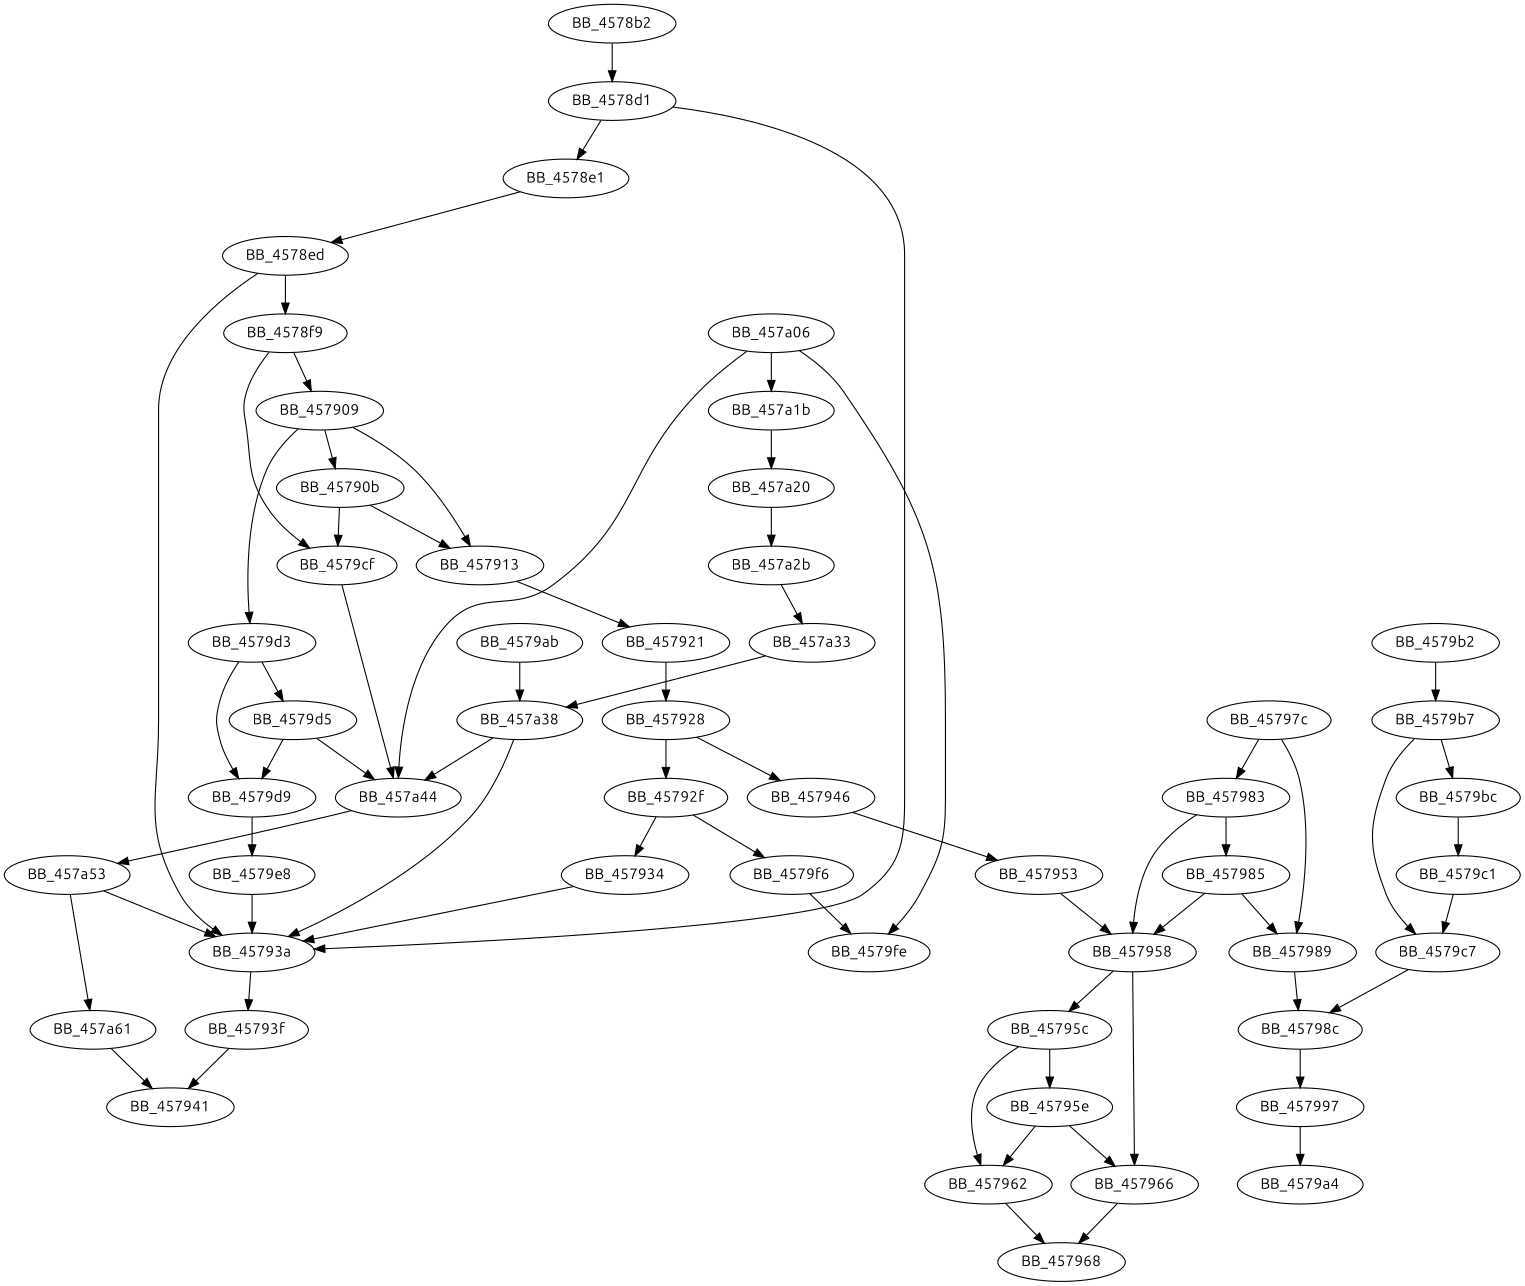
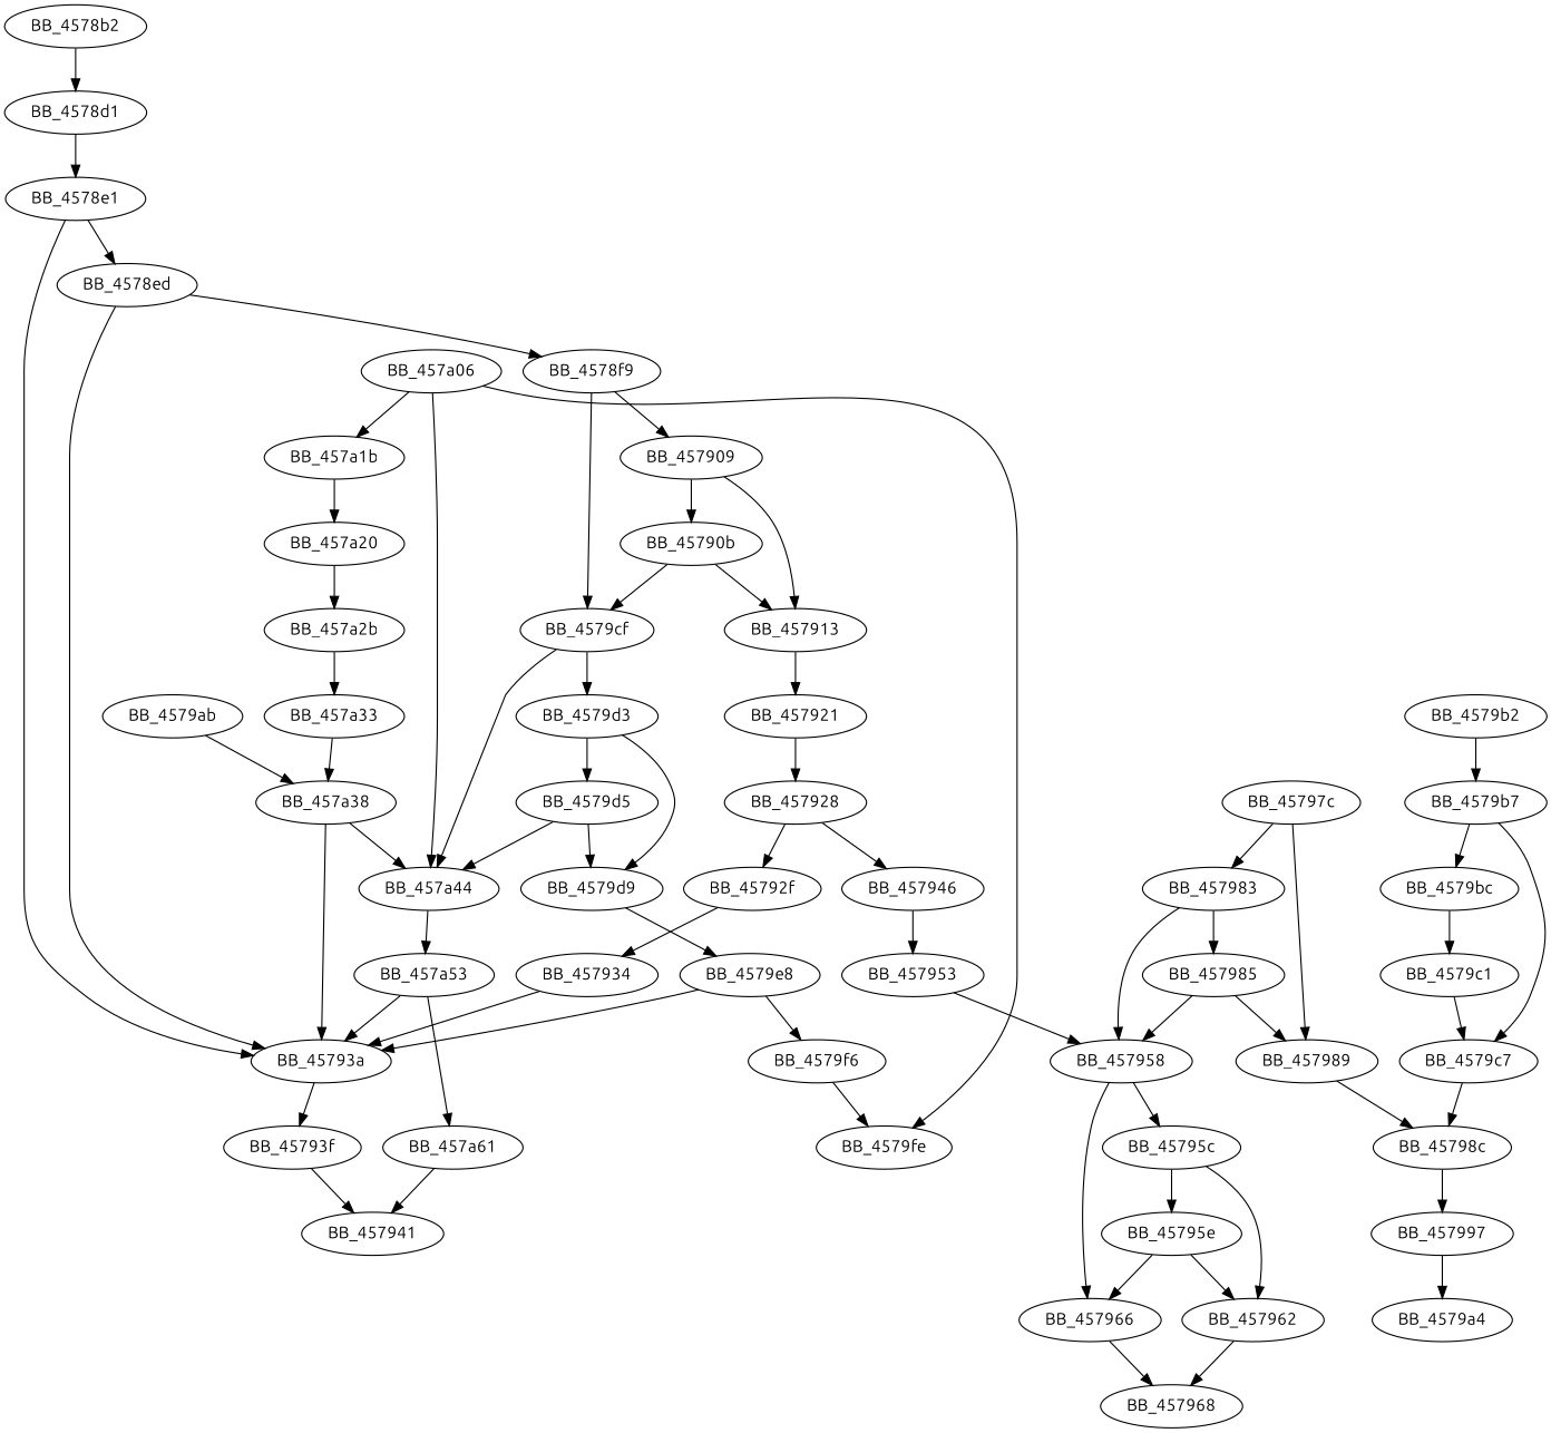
  digraph {
    fontname=Ubuntu
    node [fontname=Ubuntu]
    edge [fontname=Ubuntu]
    BB_4578b2
    BB_4578d1
    BB_4578e1
    BB_45793a
    BB_4578ed
    BB_45793f
    BB_4578f9
    BB_457941
    BB_457909
    BB_4579cf
    BB_45790b
    BB_457913
    BB_4579d3
    BB_457a44
    BB_457921
    BB_4579d5
    BB_4579d9
    BB_457a53
    BB_457928
    BB_45792f
    BB_457946
    BB_457934
    BB_457953
    BB_457958
    BB_45795c
    BB_457966
    BB_45795e
    BB_457962
    BB_457968
    BB_45797c
    BB_457983
    BB_457989
    BB_4579b2
    BB_4579b7
    BB_457985
    BB_45798c
    BB_4579bc
    BB_4579c7
    BB_457997
    BB_4579a4
    BB_4579ab
    BB_457a38
    BB_4579c1
    BB_4579e8
    BB_457a61
    BB_4579f6
    BB_4579fe
    BB_457a06
    BB_457a1b
    BB_457a20
    BB_457a2b
    BB_457a33
    BB_4578b2 -> BB_4578d1
    BB_4578d1 -> BB_4578e1
-   BB_4578d1 -> BB_45793a
+   BB_4578e1 -> BB_45793a
    BB_4578e1 -> BB_4578ed
    BB_45793a -> BB_45793f
    BB_4578ed -> BB_45793a
    BB_4578ed -> BB_4578f9
    BB_45793f -> BB_457941
    BB_4578f9 -> BB_457909
    BB_4578f9 -> BB_4579cf
    BB_457909 -> BB_45790b
    BB_457909 -> BB_457913
-   BB_457909 -> BB_4579d3
+   BB_4579cf -> BB_4579d3
    BB_4579cf -> BB_457a44
    BB_45790b -> BB_4579cf
    BB_45790b -> BB_457913
    BB_457913 -> BB_457921
    BB_4579d3 -> BB_4579d5
    BB_4579d3 -> BB_4579d9
    BB_457a44 -> BB_457a53
    BB_457921 -> BB_457928
    BB_4579d5 -> BB_457a44
    BB_4579d5 -> BB_4579d9
    BB_4579d9 -> BB_4579e8
    BB_457a53 -> BB_45793a
    BB_457a53 -> BB_457a61
    BB_457928 -> BB_45792f
    BB_457928 -> BB_457946
    BB_45792f -> BB_457934
    BB_457946 -> BB_457953
    BB_457934 -> BB_45793a
    BB_457953 -> BB_457958
    BB_457958 -> BB_45795c
    BB_457958 -> BB_457966
    BB_45795c -> BB_45795e
    BB_45795c -> BB_457962
    BB_457966 -> BB_457968
    BB_45795e -> BB_457966
    BB_45795e -> BB_457962
    BB_457962 -> BB_457968
    BB_45797c -> BB_457983
    BB_45797c -> BB_457989
    BB_457983 -> BB_457958
    BB_457983 -> BB_457985
    BB_457989 -> BB_45798c
    BB_4579b2 -> BB_4579b7
    BB_4579b7 -> BB_4579bc
    BB_4579b7 -> BB_4579c7
    BB_457985 -> BB_457958
    BB_457985 -> BB_457989
    BB_45798c -> BB_457997
    BB_4579bc -> BB_4579c1
    BB_4579c7 -> BB_45798c
    BB_457997 -> BB_4579a4
    BB_4579ab -> BB_457a38
    BB_457a38 -> BB_45793a
    BB_457a38 -> BB_457a44
    BB_4579c1 -> BB_4579c7
    BB_4579e8 -> BB_45793a
-   BB_45792f -> BB_4579f6
+   BB_4579e8 -> BB_4579f6
    BB_457a61 -> BB_457941
    BB_4579f6 -> BB_4579fe
    BB_457a06 -> BB_457a44
    BB_457a06 -> BB_4579fe
    BB_457a06 -> BB_457a1b
    BB_457a1b -> BB_457a20
    BB_457a20 -> BB_457a2b
    BB_457a2b -> BB_457a33
    BB_457a33 -> BB_457a38
  }
